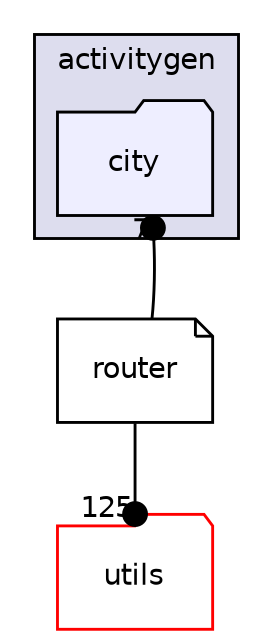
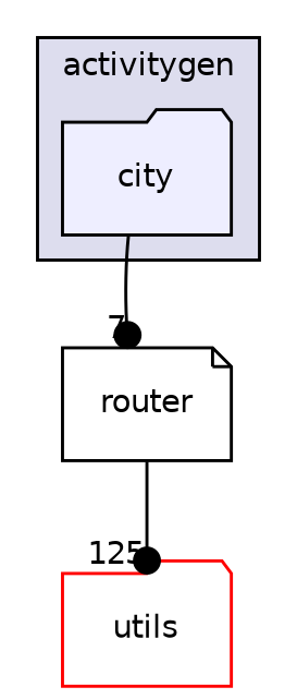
  digraph {
    compound=true
    node [fontname=Helvetica fontsize=10 shape=folder style=filled]
    edge [arrowhead=dot labeldistance=1.5 labelfontname=Helvetica labelfontsize=10 style=solid]
    n1 [fillcolor="#eeeeff" label=city pencolor=black]
    n2 [label=router shape=note style=""]
    n3 [color=red fillcolor=white label=utils]
    subgraph cluster_1 {
      bgcolor="#ddddee"
      fontname=Helvetica
      fontsize=10
      label=activitygen
      pencolor=black
      n1
    }
-   n2 -> n1 [headlabel=7]
+   n1 -> n2 [headlabel=7]
    n2 -> n3 [headlabel=125]
  }
